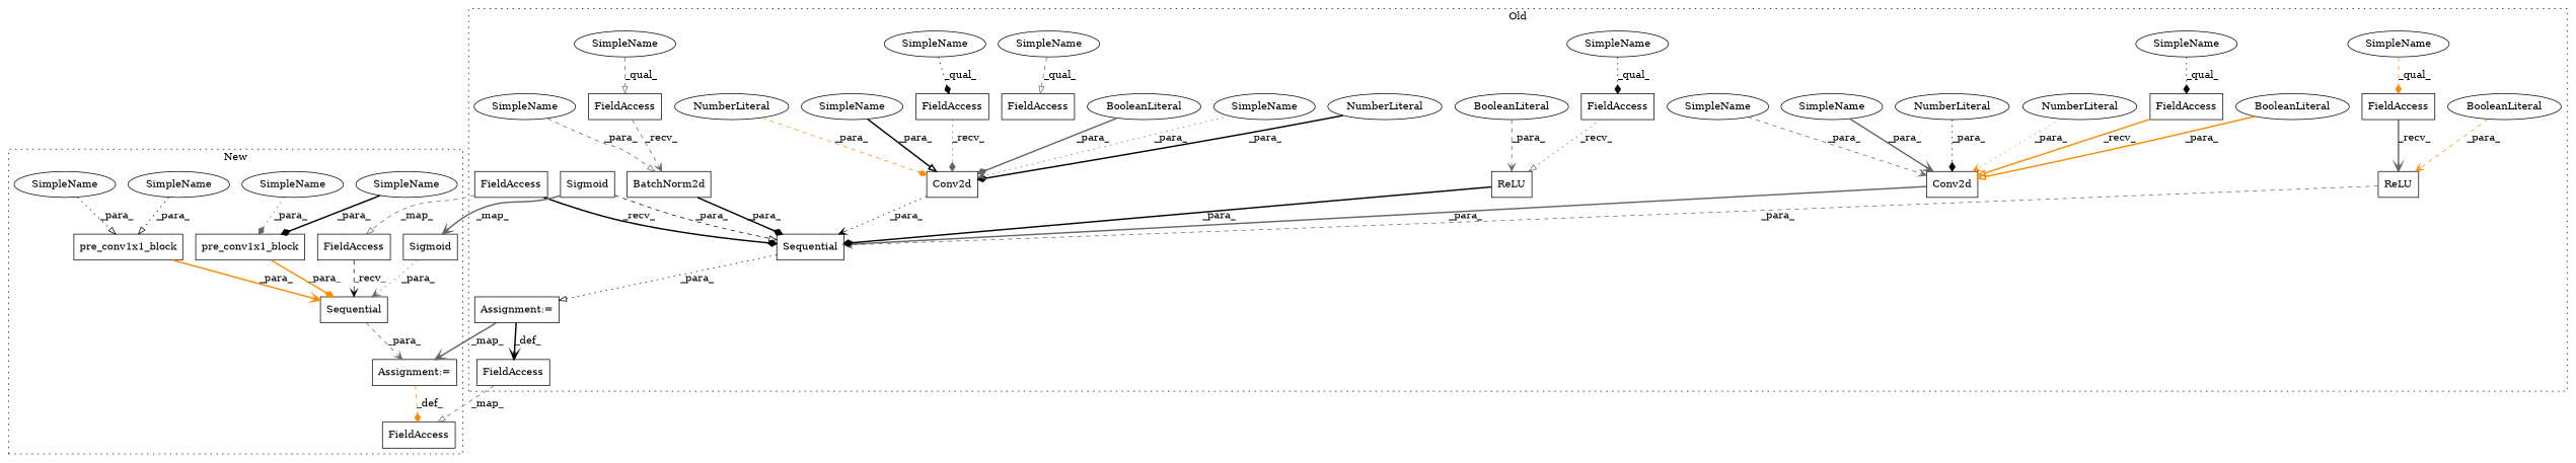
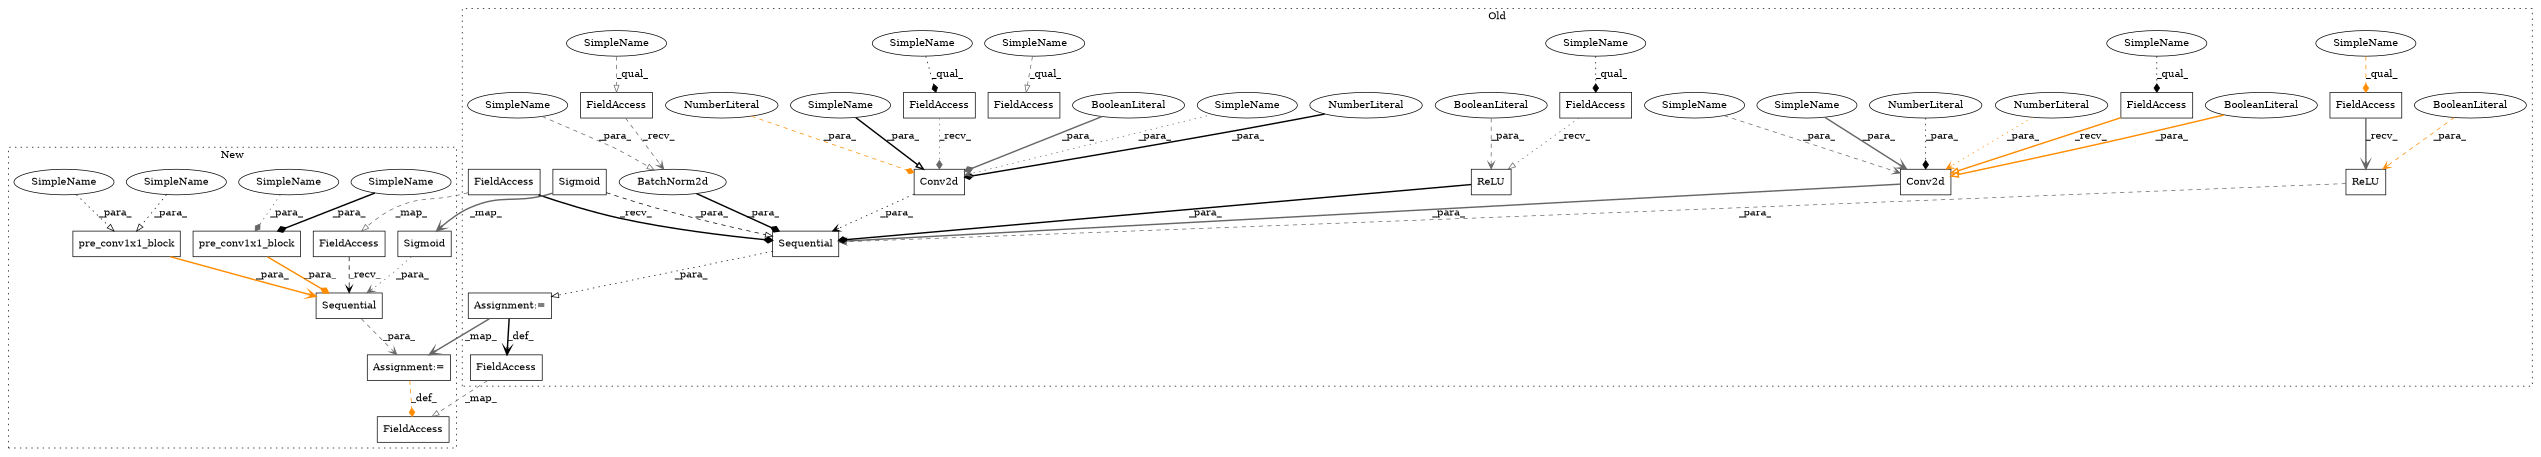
  digraph {
    node [a=42 l=12 s=6789 shape=box]
    edge [color=gray40 style=bold arrowhead=vee]
    n1 [a=32 l="5,1" label=ReLU s="6798,6807"]
    n2 [a=22 l=8 label=FieldAccess]
    n3 [a=22 l=8 label=FieldAccess s=6809]
    n4 [a=22 l=8 label=FieldAccess s=6563]
    n5 [a=22 l=8 label=FieldAccess s=6626]
    n6 [a=32 l="7,1" label=Conv2d s="6818,6860"]
    n7 [a=34 l=1 label=NumberLiteral s=6853 shape=ellipse]
    n8 [a=34 l=1 label=NumberLiteral s=6851 shape=ellipse]
    n9 [a=9 l=4 label=BooleanLiteral s=6803 shape=ellipse]
    n10 [a=32 l="11,1" label=Sequential s="6635,6880"]
    n11 [a=32 l="7,1" label=Conv2d s="6710,6752"]
    n12 [a=34 l=1 label=NumberLiteral s=6745 shape=ellipse]
    n13 [a=34 l=1 label=NumberLiteral s=6743 shape=ellipse]
    n14 [a=22 l=8 label=FieldAccess s=6681]
    n15 [a=22 l=8 label=FieldAccess s=6701]
    n16 [a=22 l=8 label=FieldAccess s=6646]
    n17 [a=32 l="5,1" label=ReLU s="6690,6699"]
    n18 [a=9 l=4 label=BooleanLiteral s=6695 shape=ellipse]
    n19 [a=22 l=20 label=FieldAccess s=6605]
    n20 [a=7 l=1 label="Assignment:=" s=6625]
-   n21 [a=32 l="12,1" label=BatchNorm2d s="6655,6679"]
+   n21 [a=32 l="12,1" label=BatchNorm2d s="6655,6679" shape=ellipse]
    n22 [a=9 l=5 label=BooleanLiteral s=6747 shape=ellipse]
    n23 [a=9 l=5 label=BooleanLiteral s=6855 shape=ellipse]
    n24 [a=32 l=9 label=Sigmoid s=6871]
    n25 [l=5 label=SimpleName s=6646 shape=ellipse]
    n26 [l=5 label=SimpleName s=6809 shape=ellipse]
    n27 [l=5 label=SimpleName s=6681 shape=ellipse]
    n28 [l=5 label=SimpleName s=6701 shape=ellipse]
    n29 [l=5 label=SimpleName shape=ellipse]
    n30 [l=5 label=SimpleName s=6563 shape=ellipse]
    n31 [label=SimpleName s=6825 shape=ellipse]
    n32 [label=SimpleName s=6838 shape=ellipse]
    n33 [label=SimpleName s=6730 shape=ellipse]
    n34 [label=SimpleName s=6667 shape=ellipse]
    n35 [label=SimpleName s=6717 shape=ellipse]
    n36 [a=32 l="11,1" label=Sequential s="6702,6821"]
    n37 [a=22 l=8 label=FieldAccess s=6693]
    n38 [a=22 l=20 label=FieldAccess s=6672]
    n39 [a=7 l=1 label="Assignment:=" s=6692]
    n40 [a=32 l="18,1" label=pre_conv1x1_block s="6758,6801"]
    n41 [a=32 l="18,1" label=pre_conv1x1_block s="6713,6756"]
    n42 [a=32 l=9 label=Sigmoid s=6812]
    n43 [label=SimpleName s=6776 shape=ellipse]
    n44 [label=SimpleName s=6731 shape=ellipse]
    n45 [label=SimpleName shape=ellipse]
    n46 [label=SimpleName s=6744 shape=ellipse]
    subgraph cluster_1 {
      label=Old
      style=dotted
      n1
      n2
      n3
      n4
      n5
      n6
      n7
      n8
      n9
      n10
      n11
      n12
      n13
      n14
      n15
      n16
      n17
      n18
      n19
      n20
      n21
      n22
      n23
      n24
      n25
      n26
      n27
      n28
      n29
      n30
      n31
      n32
      n33
      n34
      n35
    }
    subgraph cluster_2 {
      label=New
      style=dotted
      n36
      n37
      n38
      n39
      n40
      n41
      n42
      n43
      n44
      n45
      n46
    }
    n1 -> n10 [label=_para_ style=dashed]
    n2 -> n1 [label=_recv_]
    n3 -> n6 [label=_recv_ color=darkorange arrowhead=onormal]
    n5 -> n10 [label=_recv_ color=black arrowhead=diamond]
    n5 -> n37 [label=_map_ style=dashed arrowhead=onormal]
    n6 -> n10 [label=_para_ arrowhead=onormal]
    n7 -> n6 [label=_para_ color=darkorange style=dotted]
    n8 -> n6 [label=_para_ color=black style=dotted arrowhead=diamond]
    n9 -> n1 [label=_para_ color=darkorange style=dashed]
    n10 -> n20 [label=_para_ color=black style=dotted arrowhead=onormal]
    n11 -> n10 [label=_para_ color=black style=dotted]
    n12 -> n11 [label=_para_ color=darkorange style=dashed arrowhead=diamond]
    n13 -> n11 [label=_para_ color=black arrowhead=diamond]
    n14 -> n17 [label=_recv_ style=dotted arrowhead=onormal]
    n15 -> n11 [label=_recv_ style=dotted arrowhead=diamond]
    n16 -> n21 [label=_recv_ style=dashed]
    n17 -> n10 [label=_para_ color=black arrowhead=diamond]
    n18 -> n17 [label=_para_ style=dashed]
    n19 -> n38 [label=_map_ style=dashed arrowhead=onormal]
    n20 -> n19 [label=_def_ color=black]
    n20 -> n39 [label=_map_]
    n21 -> n10 [label=_para_ color=black arrowhead=diamond]
    n22 -> n11 [label=_para_ arrowhead=diamond]
    n23 -> n6 [label=_para_ color=darkorange arrowhead=onormal]
    n24 -> n10 [label=_para_ color=black style=dashed arrowhead=onormal]
    n24 -> n42 [label=_map_]
    n25 -> n16 [label=_qual_ style=dashed arrowhead=onormal]
    n26 -> n3 [label=_qual_ color=black style=dotted arrowhead=diamond]
    n27 -> n14 [label=_qual_ color=black style=dotted arrowhead=diamond]
    n28 -> n15 [label=_qual_ color=black style=dotted arrowhead=diamond]
    n29 -> n2 [label=_qual_ color=darkorange style=dashed arrowhead=diamond]
    n30 -> n4 [label=_qual_ style=dashed arrowhead=onormal]
    n31 -> n6 [label=_para_]
    n32 -> n6 [label=_para_ style=dashed]
    n33 -> n11 [label=_para_ style=dotted]
    n34 -> n21 [label=_para_ style=dashed arrowhead=onormal]
    n35 -> n11 [label=_para_ color=black arrowhead=onormal]
    n36 -> n39 [label=_para_ style=dashed]
    n37 -> n36 [label=_recv_ color=black style=dashed]
    n39 -> n38 [label=_def_ color=darkorange style=dashed arrowhead=diamond]
    n40 -> n36 [label=_para_ color=darkorange arrowhead=diamond]
    n41 -> n36 [label=_para_ color=darkorange]
    n42 -> n36 [label=_para_ style=dotted]
    n43 -> n40 [label=_para_ color=black arrowhead=diamond]
    n44 -> n41 [label=_para_ color=black style=dotted arrowhead=onormal]
    n45 -> n40 [label=_para_ style=dotted arrowhead=diamond]
    n46 -> n41 [label=_para_ color=black style=dotted arrowhead=onormal]
  }
